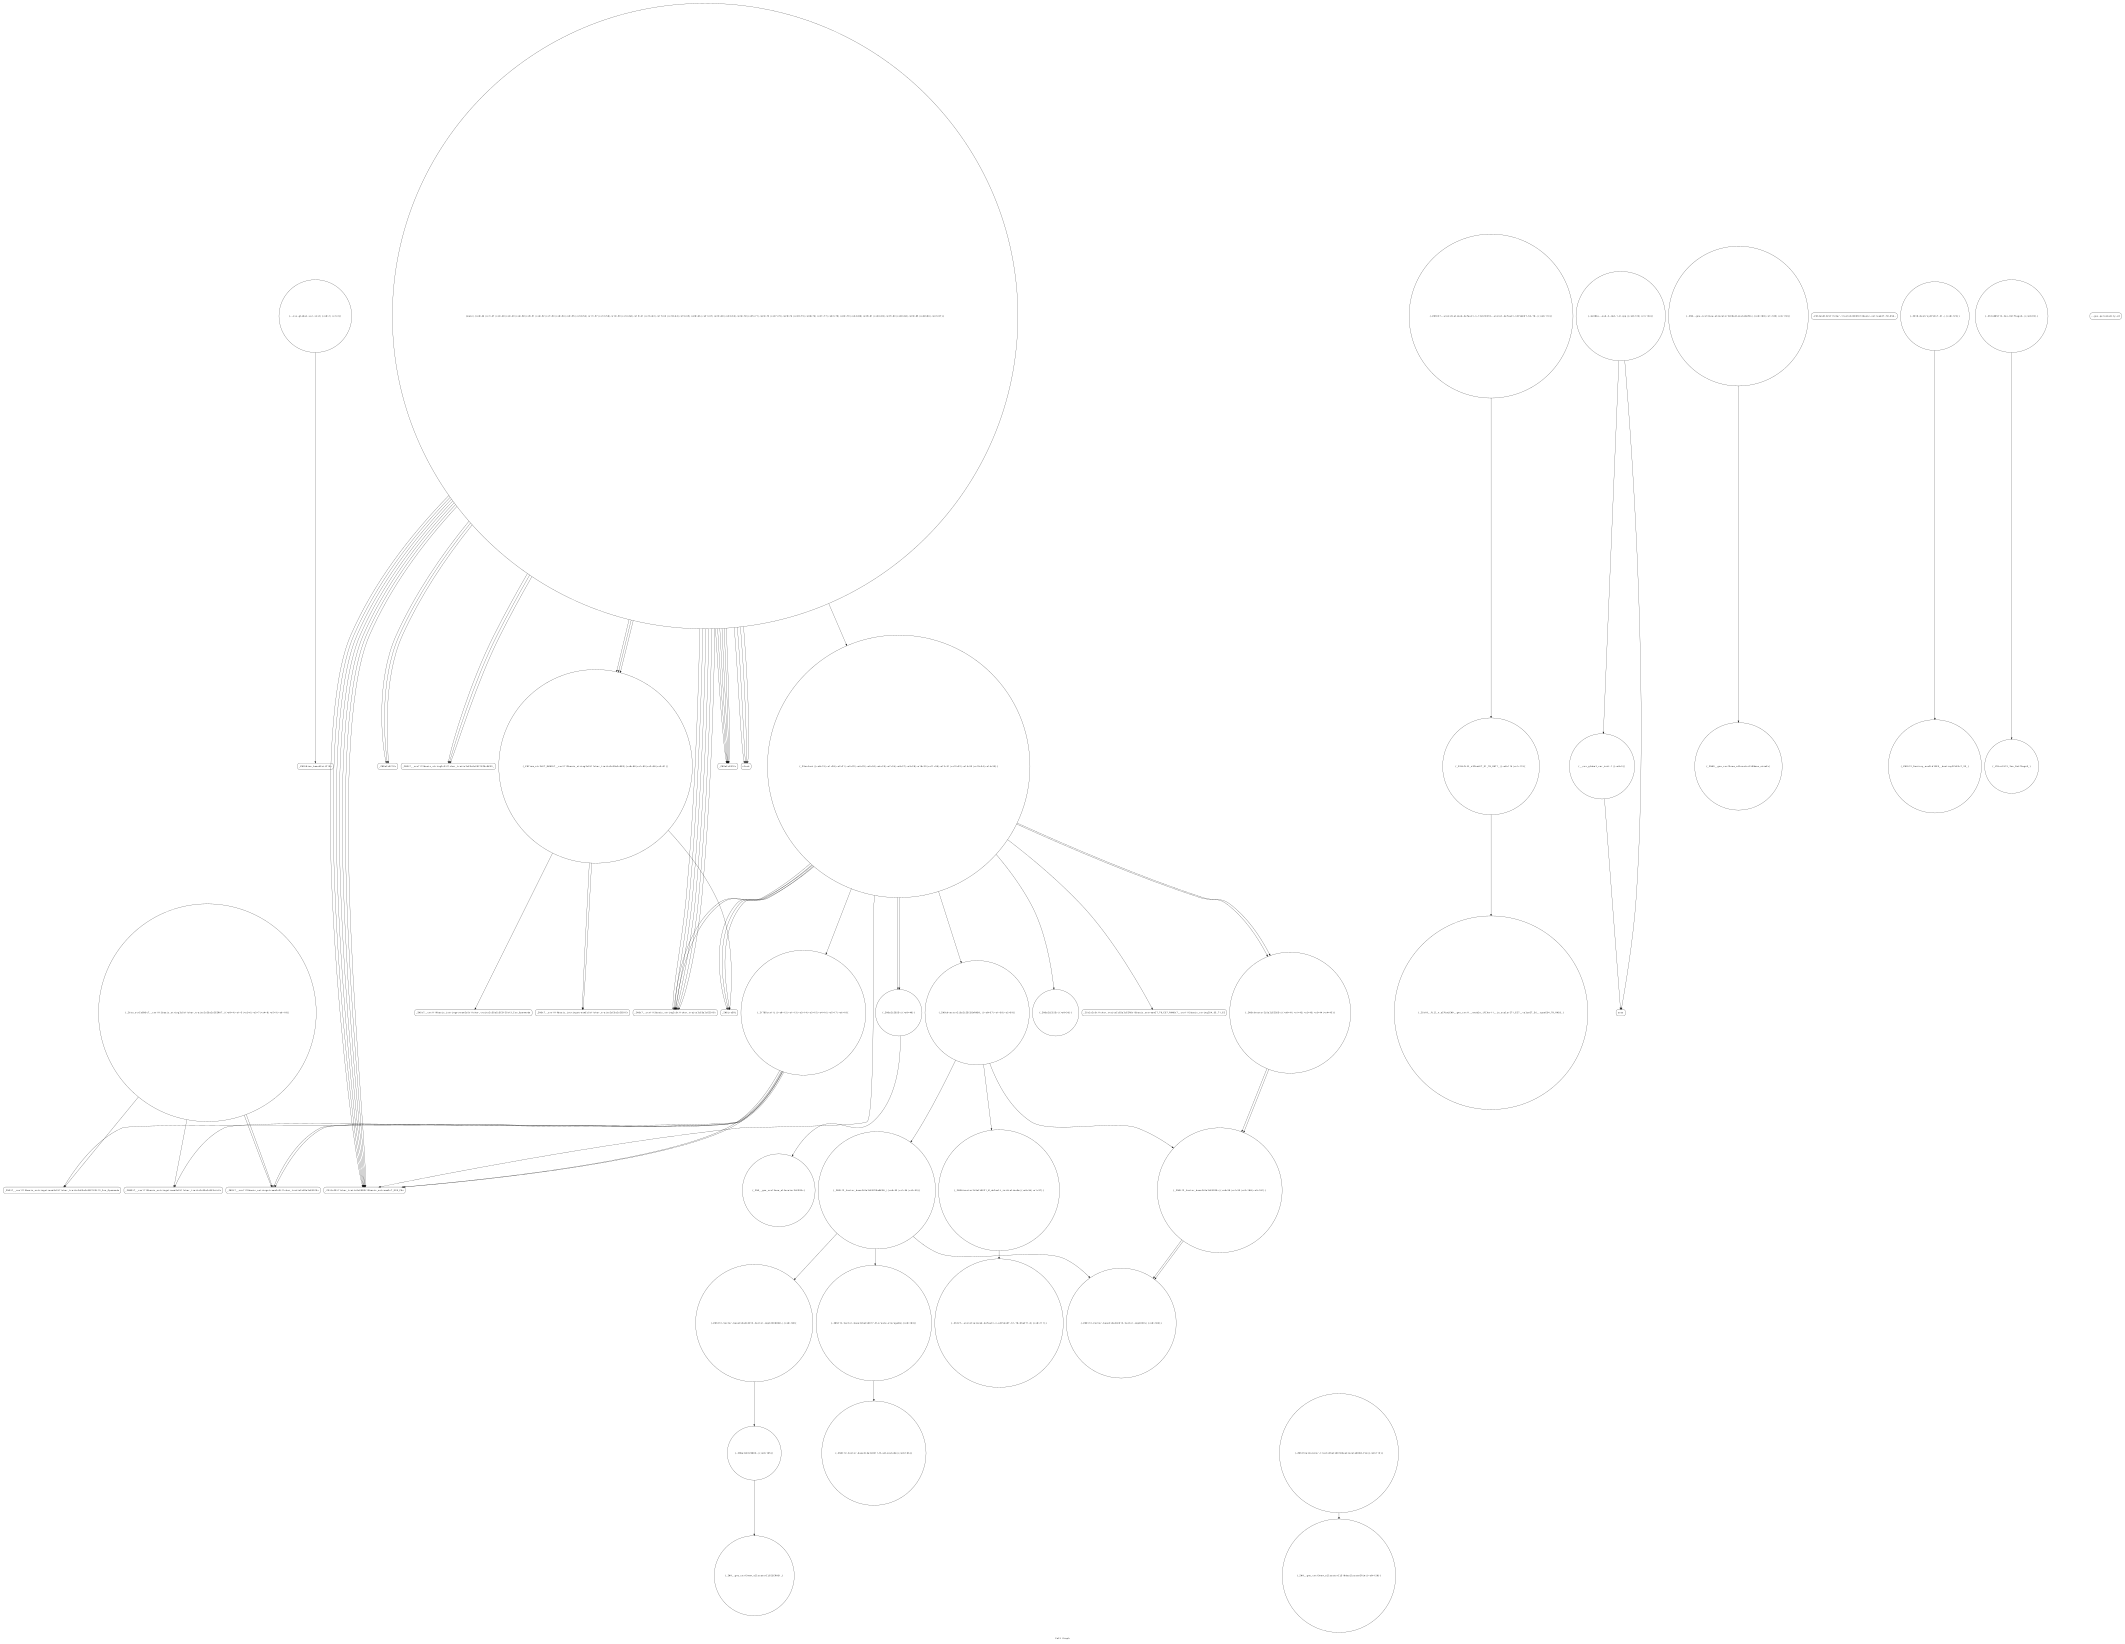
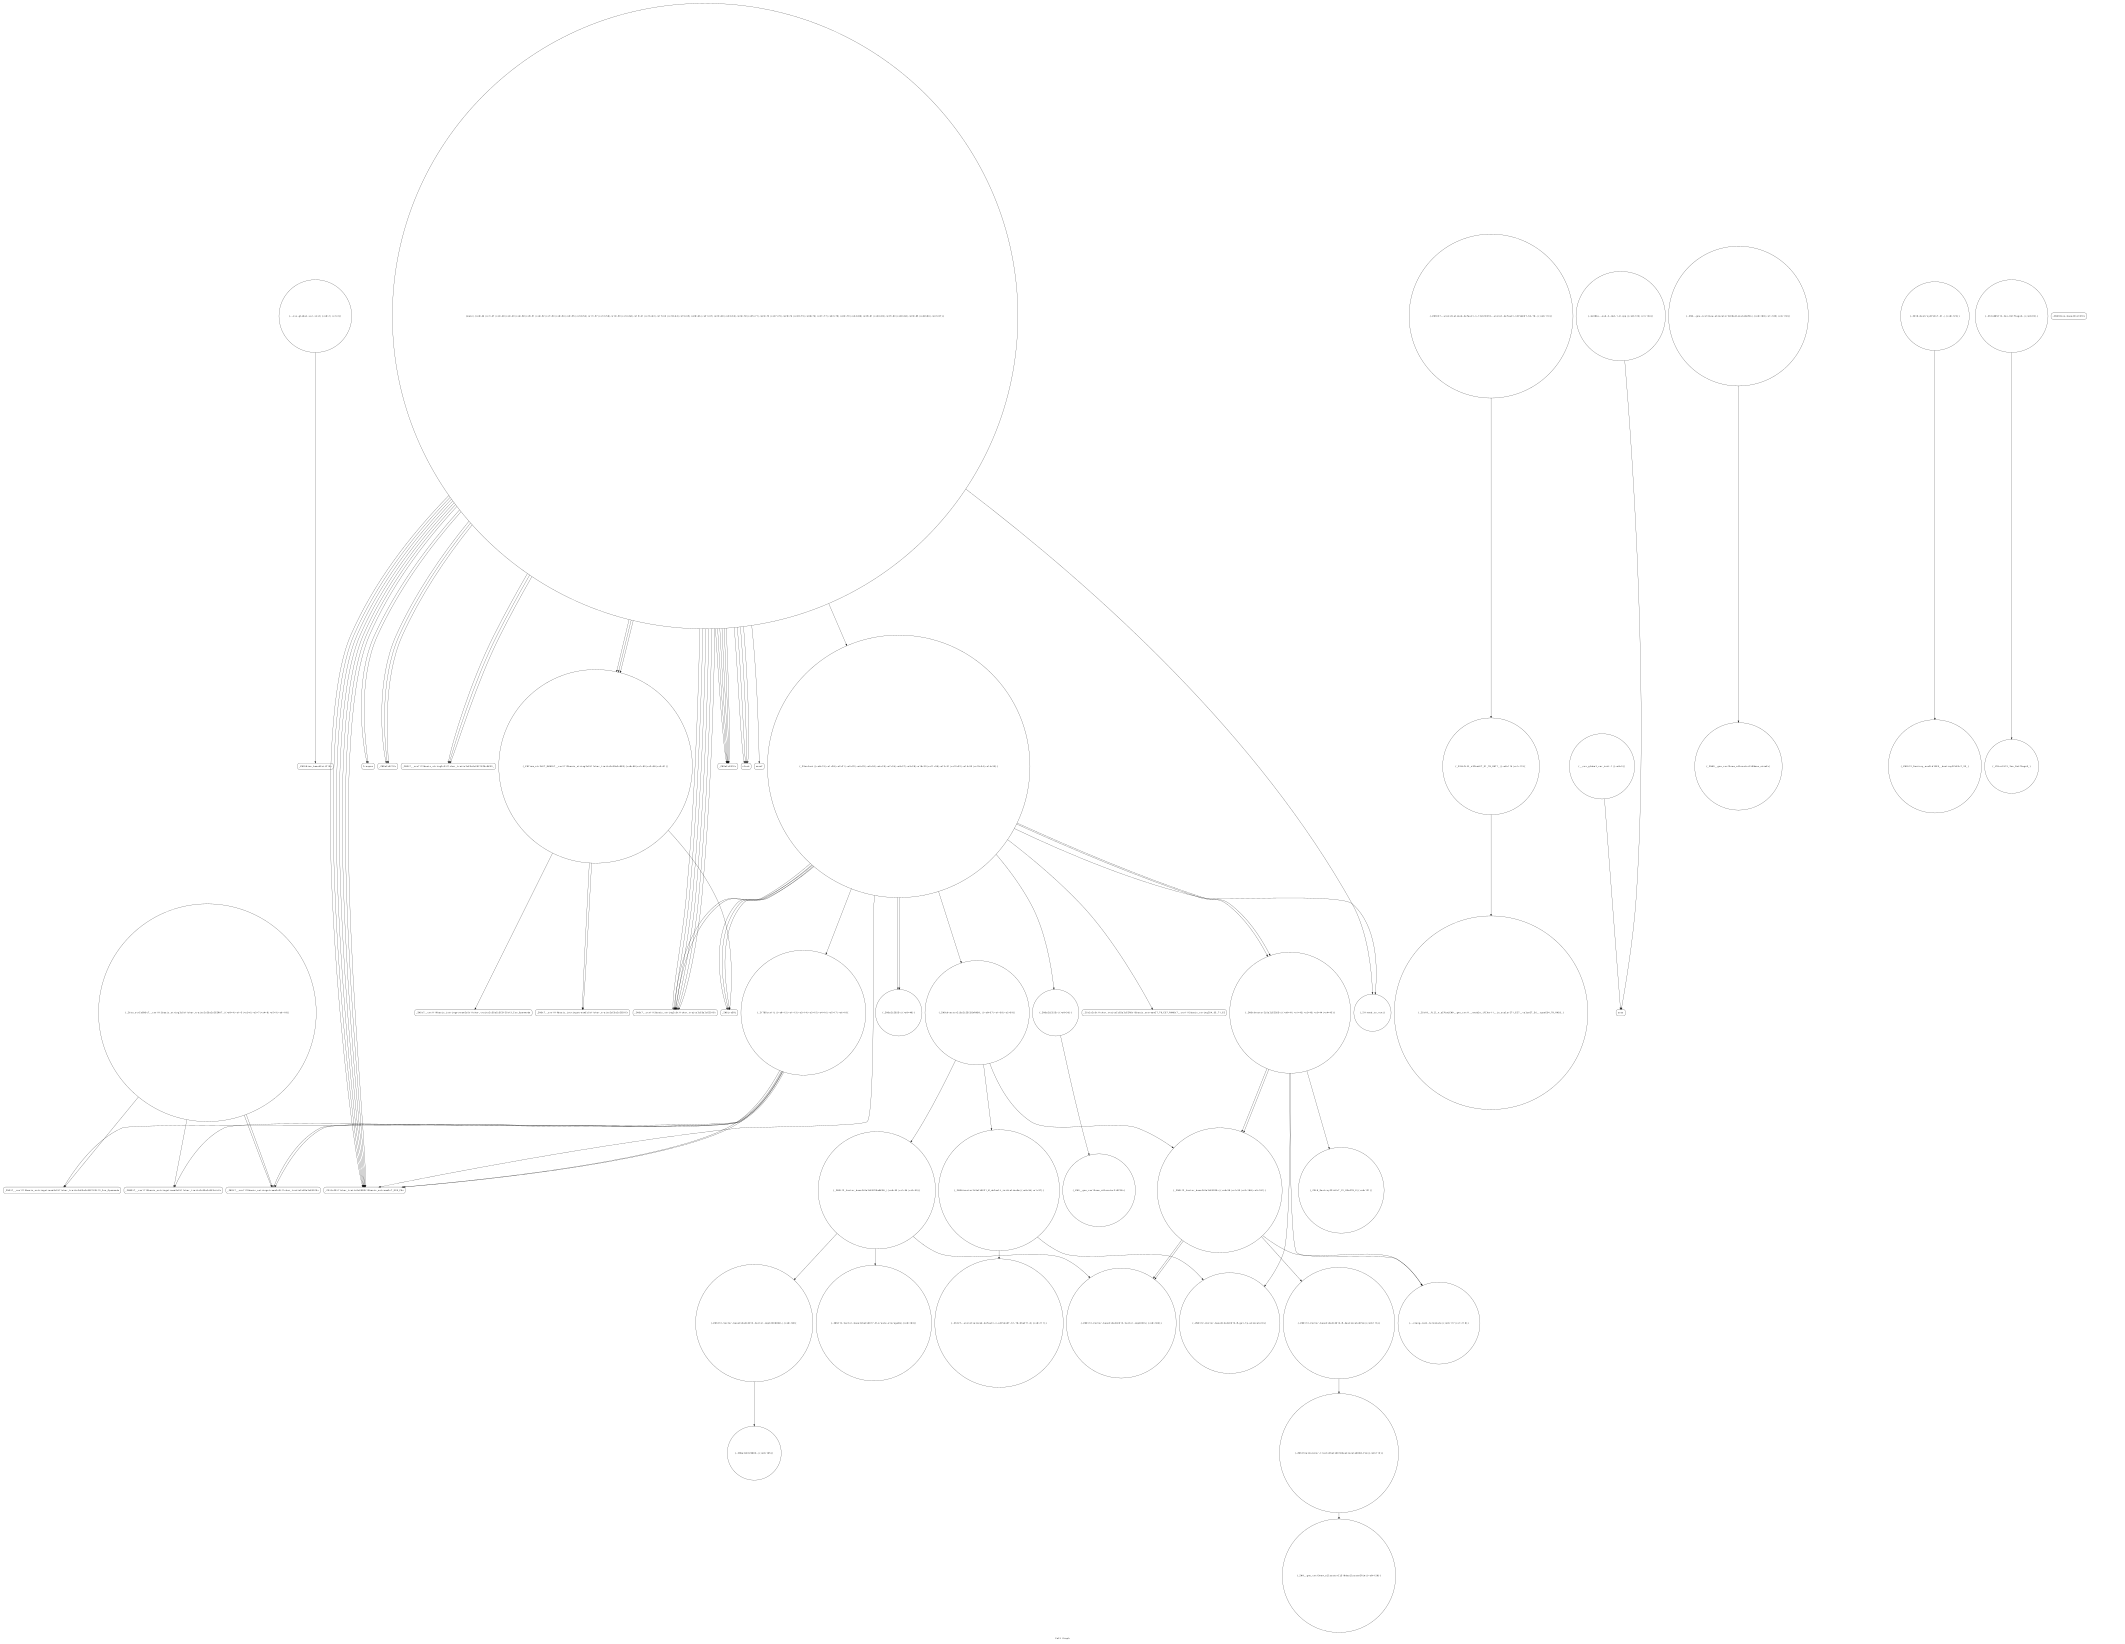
  digraph {
    fontname="Roboto Mono"
    label="Call Graph"
    node [fontname="Roboto Mono" shape=circle]
    edge [color=black fontname="Roboto Mono" tailport=s0]
    n1 [label="{__cxx_global_var_init|{<s0>1|<s1>2}}"]
    n2 [label="{_ZNSt8ios_base4InitC1Ev}" shape=Mrecord]
    n3 [label="{_ZNSt12_Vector_baseIiSaIiEE12_Vector_implD2Ev|{<s0>104}}"]
    n4 [label="{_ZNSaIiED2Ev|{<s0>40}}"]
-   n5 [label="{_ZN9__gnu_cxx13new_allocatorIiED2Ev}"]
    n6 [label="{_ZNSt7__cxx1119basic_ostringstreamIcSt11char_traitsIcESaIcEEC1ESt13_Ios_Openmode}" shape=Mrecord]
    n7 [label="{_Z1TB5cxx11i|{<s0>12|<s1>13|<s2>14|<s3>15|<s4>16|<s5>17|<s6>18}}"]
    n8 [label="{_ZStlsISt11char_traitsIcEERSt13basic_ostreamIcT_ES5_PKc}" shape=Mrecord]
    n9 [label="{_ZNKSt7__cxx1119basic_ostringstreamIcSt11char_traitsIcESaIcEE3strEv}" shape=Mrecord]
    n10 [label="{_ZNSt7__cxx1119basic_ostringstreamIcSt11char_traitsIcESaIcEED1Ev}" shape=Mrecord]
    n11 [label="{_ZSt10__fill_n_aIPimiEN9__gnu_cxx11__enable_ifIXsr11__is_scalarIT1_EE7__valueET_E6__typeES4_T0_RKS3_}"]
    n12 [label="{_ZNSt6vectorIiSaIiEEC2EmRKS0_|{<s0>37|<s1>38|<s2>39}}"]
    n13 [label="{_ZNSt12_Vector_baseIiSaIiEEC2EmRKS0_|{<s0>93|<s1>94|<s2>95}}"]
    n14 [label="{_ZNSt6vectorIiSaIiEE21_M_default_initializeEm|{<s0>96|<s1>97}}"]
    n15 [label="{_ZNSt12_Vector_baseIiSaIiEED2Ev|{<s0>98|<s1>99|<s2>100|<s3>101}}"]
    n16 [label="{_ZNSt12_Vector_baseIiSaIiEE12_Vector_implC2ERKS0_|{<s0>102}}"]
    n17 [label="{_ZNSt12_Vector_baseIiSaIiEE17_M_create_storageEm|{<s0>103}}"]
    n18 [label="{_ZSt27__uninitialized_default_n_aIPimiET_S1_T0_RSaIT1_E|{<s0>111}}"]
+   n19 [label="{_ZNSt12_Vector_baseIiSaIiEE19_M_get_Tp_allocatorEv}"]
+   n20 [label="{_ZNSt12_Vector_baseIiSaIiEE13_M_deallocateEPim|{<s0>116}}"]
+   n21 [label="{__clang_call_terminate|{<s0>117|<s1>118}}"]
    n22 [label="{_ZNSaIiEC2ERKS_|{<s0>105}}"]
-   n23 [label="{_ZNSt12_Vector_baseIiSaIiEE11_M_allocateEm|{<s0>106}}"]
    n24 [label="{_ZNSt16allocator_traitsISaIiEE10deallocateERS0_Pim|{<s0>119}}"]
    n25 [label="{_ZN9__gnu_cxx13new_allocatorIiE10deallocateEPim|{<s0>120}}"]
    n26 [label="{main|{<s0>46|<s1>47|<s2>48|<s3>49|<s4>50|<s5>51|<s6>52|<s7>53|<s8>54|<s9>55|<s10>56|<s11>57|<s12>58|<s13>59|<s14>60|<s15>61|<s16>62|<s17>63|<s18>64|<s19>65|<s20>66|<s21>67|<s22>68|<s23>69|<s24>70|<s25>71|<s26>72|<s27>73|<s28>74|<s29>75|<s30>76|<s31>77|<s32>78|<s33>79|<s34>80|<s35>81|<s36>82|<s37>83|<s38>84|<s39>85|<s40>86|<s41>87}}"]
+   n27 [label="{freopen}" shape=Mrecord]
    n28 [label="{_ZNSaIcEC1Ev}" shape=Mrecord]
    n29 [label="{_ZNSt7__cxx1112basic_stringIcSt11char_traitsIcESaIcEEC1EPKcRKS3_}" shape=Mrecord]
    n30 [label="{_Z8from_strIiET_RKNSt7__cxx1112basic_stringIcSt11char_traitsIcESaIcEEE|{<s0>88|<s1>89|<s2>90|<s3>91}}"]
    n31 [label="{_ZNSt7__cxx1112basic_stringIcSt11char_traitsIcESaIcEED1Ev}" shape=Mrecord]
    n32 [label="{_ZNSaIcED1Ev}" shape=Mrecord]
    n33 [label="{clock}" shape=Mrecord]
+   n34 [label="{scanf}" shape=Mrecord]
    n35 [label="{_Z5solvei|{<s0>19|<s1>20|<s2>21|<s3>22|<s4>23|<s5>24|<s6>25|<s7>26|<s8>27|<s9>28|<s10>29|<s11>30|<s12>31|<s13>32|<s14>33|<s15>34|<s16>35}}"]
+   n36 [label="{_Z11need_to_runi}"]
    n37 [label="{_ZNSirsERi}" shape=Mrecord]
    n38 [label="{_ZNSt7__cxx1119basic_istringstreamIcSt11char_traitsIcESaIcEEC1ESt13_Ios_Openmode}" shape=Mrecord]
    n39 [label="{_ZNSt7__cxx1119basic_istringstreamIcSt11char_traitsIcESaIcEED1Ev}" shape=Mrecord]
    n40 [label="{_ZNSaIiEC2Ev|{<s0>36}}"]
    n41 [label="{_ZStlsIcSt11char_traitsIcESaIcEERSt13basic_ostreamIT_T0_ES7_RKNSt7__cxx1112basic_stringIS4_S5_T1_EE}" shape=Mrecord]
    n42 [label="{_ZNSt6vectorIiSaIiEED2Ev|{<s0>41|<s1>42|<s2>43|<s3>44|<s4>45}}"]
+   n43 [label="{_ZN9__gnu_cxx13new_allocatorIiEC2Ev}"]
+   n44 [label="{_ZSt8_DestroyIPiiEvT_S1_RSaIT0_E|{<s0>121}}"]
    n45 [label="{_GLOBAL__sub_I_cmd_1_0.cpp|{<s0>123|<s1>124}}"]
    n46 [label="{__cxx_global_var_init.1|{<s0>3}}"]
    n47 [label="{acos}" shape=Mrecord]
    n48 [label="{_ZN9__gnu_cxx13new_allocatorIiE8allocateEmPKv|{<s0>108|<s1>109|<s2>110}}"]
    n49 [label="{_ZNK9__gnu_cxx13new_allocatorIiE8max_sizeEv}"]
    n50 [label="{_ZNSt27__uninitialized_default_n_1ILb1EE18__uninit_default_nIPimEET_S3_T0_|{<s0>113}}"]
    n51 [label="{_ZSt6fill_nIPimiET_S1_T0_RKT1_|{<s0>114|<s1>115}}"]
-   n52 [label="{_ZSt4endlIcSt11char_traitsIcEERSt13basic_ostreamIT_T0_ES6_}" shape=Mrecord]
    n53 [label="{_ZNSt12_Destroy_auxILb1EE9__destroyIPiEEvT_S3_}"]
-   n54 [label="{_ZN9__gnu_cxx13new_allocatorIiEC2ERKS1_}"]
    n55 [label="{_ZStoRRSt13_Ios_FmtflagsS_|{<s0>92}}"]
    n56 [label="{_ZStorSt13_Ios_FmtflagsS_}"]
-   n58 [label="{__gxx_personality_v0}" shape=Mrecord]
+   n57 [label="{_ZNSt8ios_base4InitD1Ev}" shape=Mrecord]
    n59 [label="{_ZSt8_DestroyIPiEvT_S1_|{<s0>122}}"]
    n60 [label="{_Z6to_strIeENSt7__cxx1112basic_stringIcSt11char_traitsIcESaIcEEERKT_|{<s0>4|<s1>5|<s2>6|<s3>7|<s4>8|<s5>9|<s6>10}}"]
    n1 -> n2
-   n4 -> n5
    n7 -> n6
    n7 -> n8 [tailport=s1]
    n7 -> n8 [tailport=s3]
    n7 -> n9 [tailport=s4]
    n7 -> n10 [tailport=s5]
    n7 -> n10 [tailport=s6]
    n12 -> n13
    n12 -> n14 [tailport=s1]
    n12 -> n15 [tailport=s2]
    n13 -> n3 [tailport=s2]
    n13 -> n16
    n13 -> n17 [tailport=s1]
    n14 -> n18 [tailport=s1]
+   n14 -> n19
    n15 -> n3 [tailport=s1]
    n15 -> n3 [tailport=s2]
+   n15 -> n20
+   n15 -> n21 [tailport=s3]
    n16 -> n22
-   n17 -> n23
-   n22 -> n54
+   n20 -> n24
    n24 -> n25
    n26 -> n8 [tailport=s28]
    n26 -> n8 [tailport=s29]
    n26 -> n8 [tailport=s30]
    n26 -> n8 [tailport=s32]
    n26 -> n8 [tailport=s36]
    n26 -> n8 [tailport=s37]
    n26 -> n8 [tailport=s38]
+   n26 -> n27
+   n26 -> n27 [tailport=s1]
    n26 -> n28 [tailport=s2]
    n26 -> n28 [tailport=s9]
    n26 -> n28 [tailport=s14]
    n26 -> n29 [tailport=s3]
    n26 -> n29 [tailport=s10]
    n26 -> n29 [tailport=s15]
    n26 -> n30 [tailport=s4]
    n26 -> n30 [tailport=s11]
    n26 -> n30 [tailport=s16]
    n26 -> n31 [tailport=s5]
    n26 -> n31 [tailport=s7]
    n26 -> n31 [tailport=s12]
    n26 -> n31 [tailport=s17]
    n26 -> n31 [tailport=s19]
    n26 -> n31 [tailport=s21]
    n26 -> n32 [tailport=s6]
    n26 -> n32 [tailport=s8]
    n26 -> n32 [tailport=s13]
    n26 -> n32 [tailport=s18]
    n26 -> n32 [tailport=s20]
    n26 -> n32 [tailport=s22]
    n26 -> n33 [tailport=s23]
    n26 -> n33 [tailport=s25]
    n26 -> n33 [tailport=s33]
    n26 -> n33 [tailport=s39]
+   n26 -> n34 [tailport=s24]
    n26 -> n35 [tailport=s26]
+   n26 -> n36 [tailport=s27]
    n30 -> n37 [tailport=s1]
    n30 -> n38
    n30 -> n39 [tailport=s2]
    n30 -> n39 [tailport=s3]
    n35 -> n4 [tailport=s6]
    n35 -> n4 [tailport=s7]
    n35 -> n7 [tailport=s8]
    n35 -> n8 [tailport=s10]
    n35 -> n12 [tailport=s5]
    n35 -> n31 [tailport=s13]
    n35 -> n31 [tailport=s15]
+   n35 -> n36 [tailport=s3]
    n35 -> n37
    n35 -> n37 [tailport=s1]
    n35 -> n37 [tailport=s2]
    n35 -> n40 [tailport=s4]
    n35 -> n41 [tailport=s9]
    n35 -> n42 [tailport=s14]
    n35 -> n42 [tailport=s16]
+   n40 -> n43
    n42 -> n15 [tailport=s2]
    n42 -> n15 [tailport=s3]
-   n45 -> n46 [tailport=s1]
+   n42 -> n19
+   n42 -> n21 [tailport=s4]
+   n42 -> n44 [tailport=s1]
    n45 -> n47
    n46 -> n47
    n48 -> n49
    n50 -> n51
    n51 -> n11 [tailport=s1]
    n55 -> n56
    n59 -> n53
    n60 -> n6
    n60 -> n9 [tailport=s4]
    n60 -> n10 [tailport=s5]
    n60 -> n10 [tailport=s6]
  }
